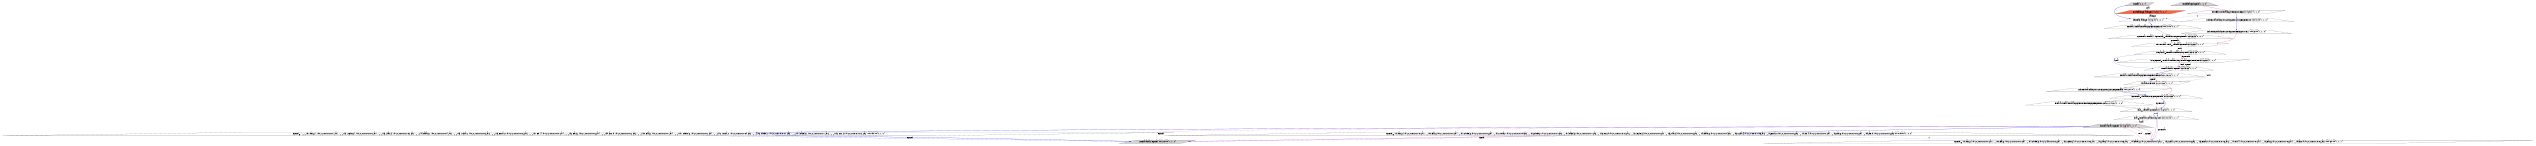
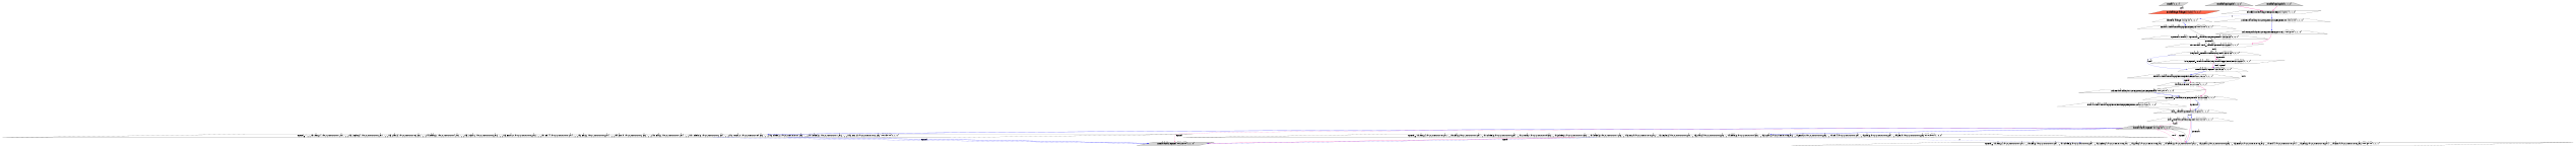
  digraph {
    node [fillcolor=white shape=trapezium style=filled]
    edge [color=blue style=bold]
    n1 [label="TestData.writeData(TestData.DATA_SET_UPDATE_INSERT,conf)@@@10@@@['1', '1', '1']"]
    n2 [label="this.tableSource.reset()@@@11@@@['1', '1', '1']" shape=parallelogram]
    n3 [label="conf.setBoolean(FlinkOptions.COMPACTION_ASYNC_ENABLED,false)@@@12@@@['1', '1', '0']" shape=parallelogram]
    n4 [label="inputFormat = this.tableSource.getInputFormat()@@@12@@@['1', '1', '1']"]
    n5 [label="actual = TestData.rowDataToString(result)@@@14@@@['1', '1', '1']"]
    n6 [fillcolor=lightgray label="assertThat(actual,is(expected))@@@16@@@['1', '1', '1']"]
    n7 [label="expected = \"(id1,Danny,24,1970-01-01T00:00:00.001,par1, \" + \"id10,Ella,38,1970-01-01T00:00:00.007,par4, \" + \"id11,Phoebe,52,1970-01-01T00:00:00.008,par4, \" + \"id2,Stephen,34,1970-01-01T00:00:00.002,par1, \" + \"id3,Julian,54,1970-01-01T00:00:00.003,par2, \" + \"id4,Fabian,32,1970-01-01T00:00:00.004,par2, \" + \"id5,Sophia,18,1970-01-01T00:00:00.005,par3, \" + \"id6,Emma,20,1970-01-01T00:00:00.006,par3, \" + \"id7,Bob,44,1970-01-01T00:00:00.007,par4, \" + \"id8,Han,56,1970-01-01T00:00:00.008,par4, \" + \"id9,Jane,19,1970-01-01T00:00:00.006,par3(\"@@@15@@@['1', '1', '1']" shape=parallelogram]
    n8 [label="expected = \"(\" + \"+I(id1, Danny, 24, 1970-01-01T00:00:00.001, par1(, \" + \"+I(id2, Stephen, 34, 1970-01-01T00:00:00.002, par1(, \" + \"+I(id3, Julian, 54, 1970-01-01T00:00:00.003, par2(, \" + \"+I(id4, Fabian, 32, 1970-01-01T00:00:00.004, par2(, \" + \"+I(id5, Sophia, 18, 1970-01-01T00:00:00.005, par3(, \" + \"+I(id6, Emma, 20, 1970-01-01T00:00:00.006, par3(, \" + \"+I(id7, Bob, 44, 1970-01-01T00:00:00.007, par4(, \" + \"+I(id8, Han, 56, 1970-01-01T00:00:00.008, par4(, \" + \"+I(id9, Jane, 19, 1970-01-01T00:00:00.006, par3(, \" + \"+I(id10, Ella, 38, 1970-01-01T00:00:00.007, par4(, \" + \"+I(id11, Phoebe, 52, 1970-01-01T00:00:00.008, par4(, \" + \"+I(id12, Monica, 27, 1970-01-01T00:00:00.009, par5(, \" + \"+I(id13, Phoebe, 31, 1970-01-01T00:00:00.010, par5(, \" + \"+I(id14, Rachel, 52, 1970-01-01T00:00:00.011, par6(, \" + \"+I(id15, Ross, 29, 1970-01-01T00:00:00.012, par6((\"@@@19@@@['0', '1', '0']" shape=parallelogram]
    n9 [fillcolor=lightgray label="assertThat(actual,is(expected))@@@20@@@['1', '1', '0']" shape=parallelogram]
    n10 [label="expected = \"(id1,Danny,24,1970-01-01T00:00:00.001,par1, \" + \"id10,Ella,38,1970-01-01T00:00:00.007,par4, \" + \"id11,Phoebe,52,1970-01-01T00:00:00.008,par4, \" + \"id12,Monica,27,1970-01-01T00:00:00.009,par5, \" + \"id13,Phoebe,31,1970-01-01T00:00:00.010,par5, \" + \"id14,Rachel,52,1970-01-01T00:00:00.011,par6, \" + \"id15,Ross,29,1970-01-01T00:00:00.012,par6, \" + \"id2,Stephen,34,1970-01-01T00:00:00.002,par1, \" + \"id3,Julian,54,1970-01-01T00:00:00.003,par2, \" + \"id4,Fabian,32,1970-01-01T00:00:00.004,par2, \" + \"id5,Sophia,18,1970-01-01T00:00:00.005,par3, \" + \"id6,Emma,20,1970-01-01T00:00:00.006,par3, \" + \"id7,Bob,44,1970-01-01T00:00:00.007,par4, \" + \"id8,Han,56,1970-01-01T00:00:00.008,par4, \" + \"id9,Jane,19,1970-01-01T00:00:00.006,par3(\"@@@19@@@['1', '0', '0']"]
    n11 [label="beforeEach(tableType)@@@3@@@['0', '0', '1']"]
    n12 [label="TestData.writeData(TestData.DATA_SET_INSERT,conf)@@@4@@@['0', '0', '1']"]
    n13 [label="InputFormat<RowData,?> inputFormat = this.tableSource.getInputFormat()@@@5@@@['0', '0', '1']"]
    n14 [label="assertThat(actual,is(expected))@@@9@@@['1', '1', '1']"]
    n15 [label="conf.setInteger(FlinkOptions.COMPACTION_DELTA_COMMITS,1)@@@5@@@['1', '1', '0']"]
    n16 [label="List<RowData> result = readData(inputFormat)@@@6@@@['1', '1', '1']" shape=parallelogram]
    n17 [label="String actual = TestData.rowDataToString(result)@@@7@@@['1', '1', '1']"]
    n18 [label="TestData.writeData(TestData.DATA_SET_INSERT_SEPARATE_PARTITION,conf)@@@14@@@['1', '1', '0']"]
    n19 [label="result = readData(inputFormat)@@@13@@@['1', '1', '1']"]
    n20 [label="String expected = TestData.rowDataToString(TestData.DATA_SET_INSERT)@@@8@@@['1', '1', '1']" shape=parallelogram]
    n21 [fillcolor=lightgray label="testRead['0', '0', '1']" shape=parallelogram]
    n22 [fillcolor=tomato label="HoodieTableType tableType@@@2@@@['0', '0', '1']" shape=parallelogram]
    n23 [label="conf.setBoolean(FlinkOptions.COMPACTION_ASYNC_ENABLED,true)@@@4@@@['1', '1', '0']"]
    n24 [fillcolor=lightgray label="testReadBaseAndLogFiles['1', '0', '0']"]
    n25 [label="beforeEach(HoodieTableType.MERGE_ON_READ)@@@3@@@['1', '1', '0']" shape=parallelogram]
+   n26 [fillcolor=lightgray label="testReadBaseAndLogFiles['0', '1', '0']"]
    n1 -> n2 [label=expected style=solid]
    n1 -> n2 [color=deeppink]
    n2 -> n3 [color=gray40]
    n2 -> n4 [color=deeppink]
    n3 -> n4
    n4 -> n18 [color=gray40]
    n4 -> n19 [color=deeppink label=inputFormat style=solid]
    n4 -> n19
    n5 -> n6 [color=deeppink label=actual style=solid]
    n5 -> n7 [color=deeppink]
    n5 -> n7 [label=inputFormat style=solid]
    n6 -> n8
    n6 -> n9 [color=deeppink label=expected style=solid]
    n6 -> n10
    n7 -> n6 [color=deeppink label=result style=solid]
    n7 -> n6 [color=deeppink label=expected style=solid]
    n7 -> n6 [color=gray40]
    n8 -> n9 [label=expected style=solid]
    n8 -> n9
    n10 -> n7 [label=0 style=dashed]
    n10 -> n9 [color=deeppink]
    n10 -> n9 [label=expected style=solid]
    n11 -> n12
    n12 -> n13 [color=gray40]
    n13 -> n16 [color=gray40 label=inputFormat style=solid]
    n13 -> n16 [color=gray40]
    n14 -> n1
    n14 -> n2 [color=gray40 label=result style=solid]
    n15 -> n16 [color=deeppink]
    n16 -> n17 [color=gray40 label=result style=solid]
    n16 -> n17 [color=gray40]
    n17 -> n14 [label=actual style=solid]
    n17 -> n20 [color=deeppink]
    n17 -> n20 [color=deeppink label=inputFormat style=solid]
    n18 -> n19 [color=gray40]
    n19 -> n5 [label=result style=solid]
    n19 -> n5
    n20 -> n14 [color=deeppink]
    n20 -> n14 [label=result style=solid]
    n20 -> n14 [color=gray40 label=expected style=solid]
-   n21 -> n11
    n21 -> n22 [color=deeppink label=actual style=dotted]
-   n22 -> n11 [color=deeppink label=tableType style=solid]
    n23 -> n15
    n24 -> n25 [color=deeppink]
    n25 -> n11 [label=0 style=dashed]
    n25 -> n23
+   n26 -> n25 [color=deeppink]
  }
